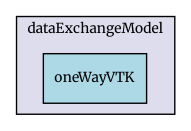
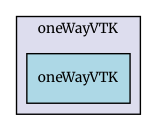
  digraph {
    compound=true
    fontname=Merriweather
    n1 [fillcolor=lightblue fontname=Merriweather fontsize=10 label=oneWayVTK pencolor=black shape=box style=filled]
    subgraph cluster_1 {
      bgcolor="#ddddee"
      fontsize=10
-     label=dataExchangeModel
+     label=oneWayVTK
      pencolor=black
      n1
    }
  }
